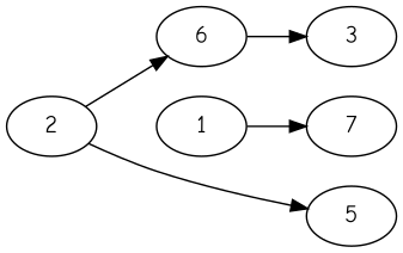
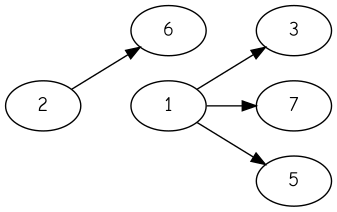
  digraph {
    fontname="Comic Neue"
    rankdir=LR
    node [fontname="Comic Neue"]
    edge [fontname="Comic Neue" weight=0]
    1
    3
    n3 [label=7]
    2
    5
    6
-   6 -> 3 [weight=1]
+   1 -> 3 [weight=1]
    1 -> n3
-   2 -> 5
+   1 -> 5
    2 -> 6
  }
